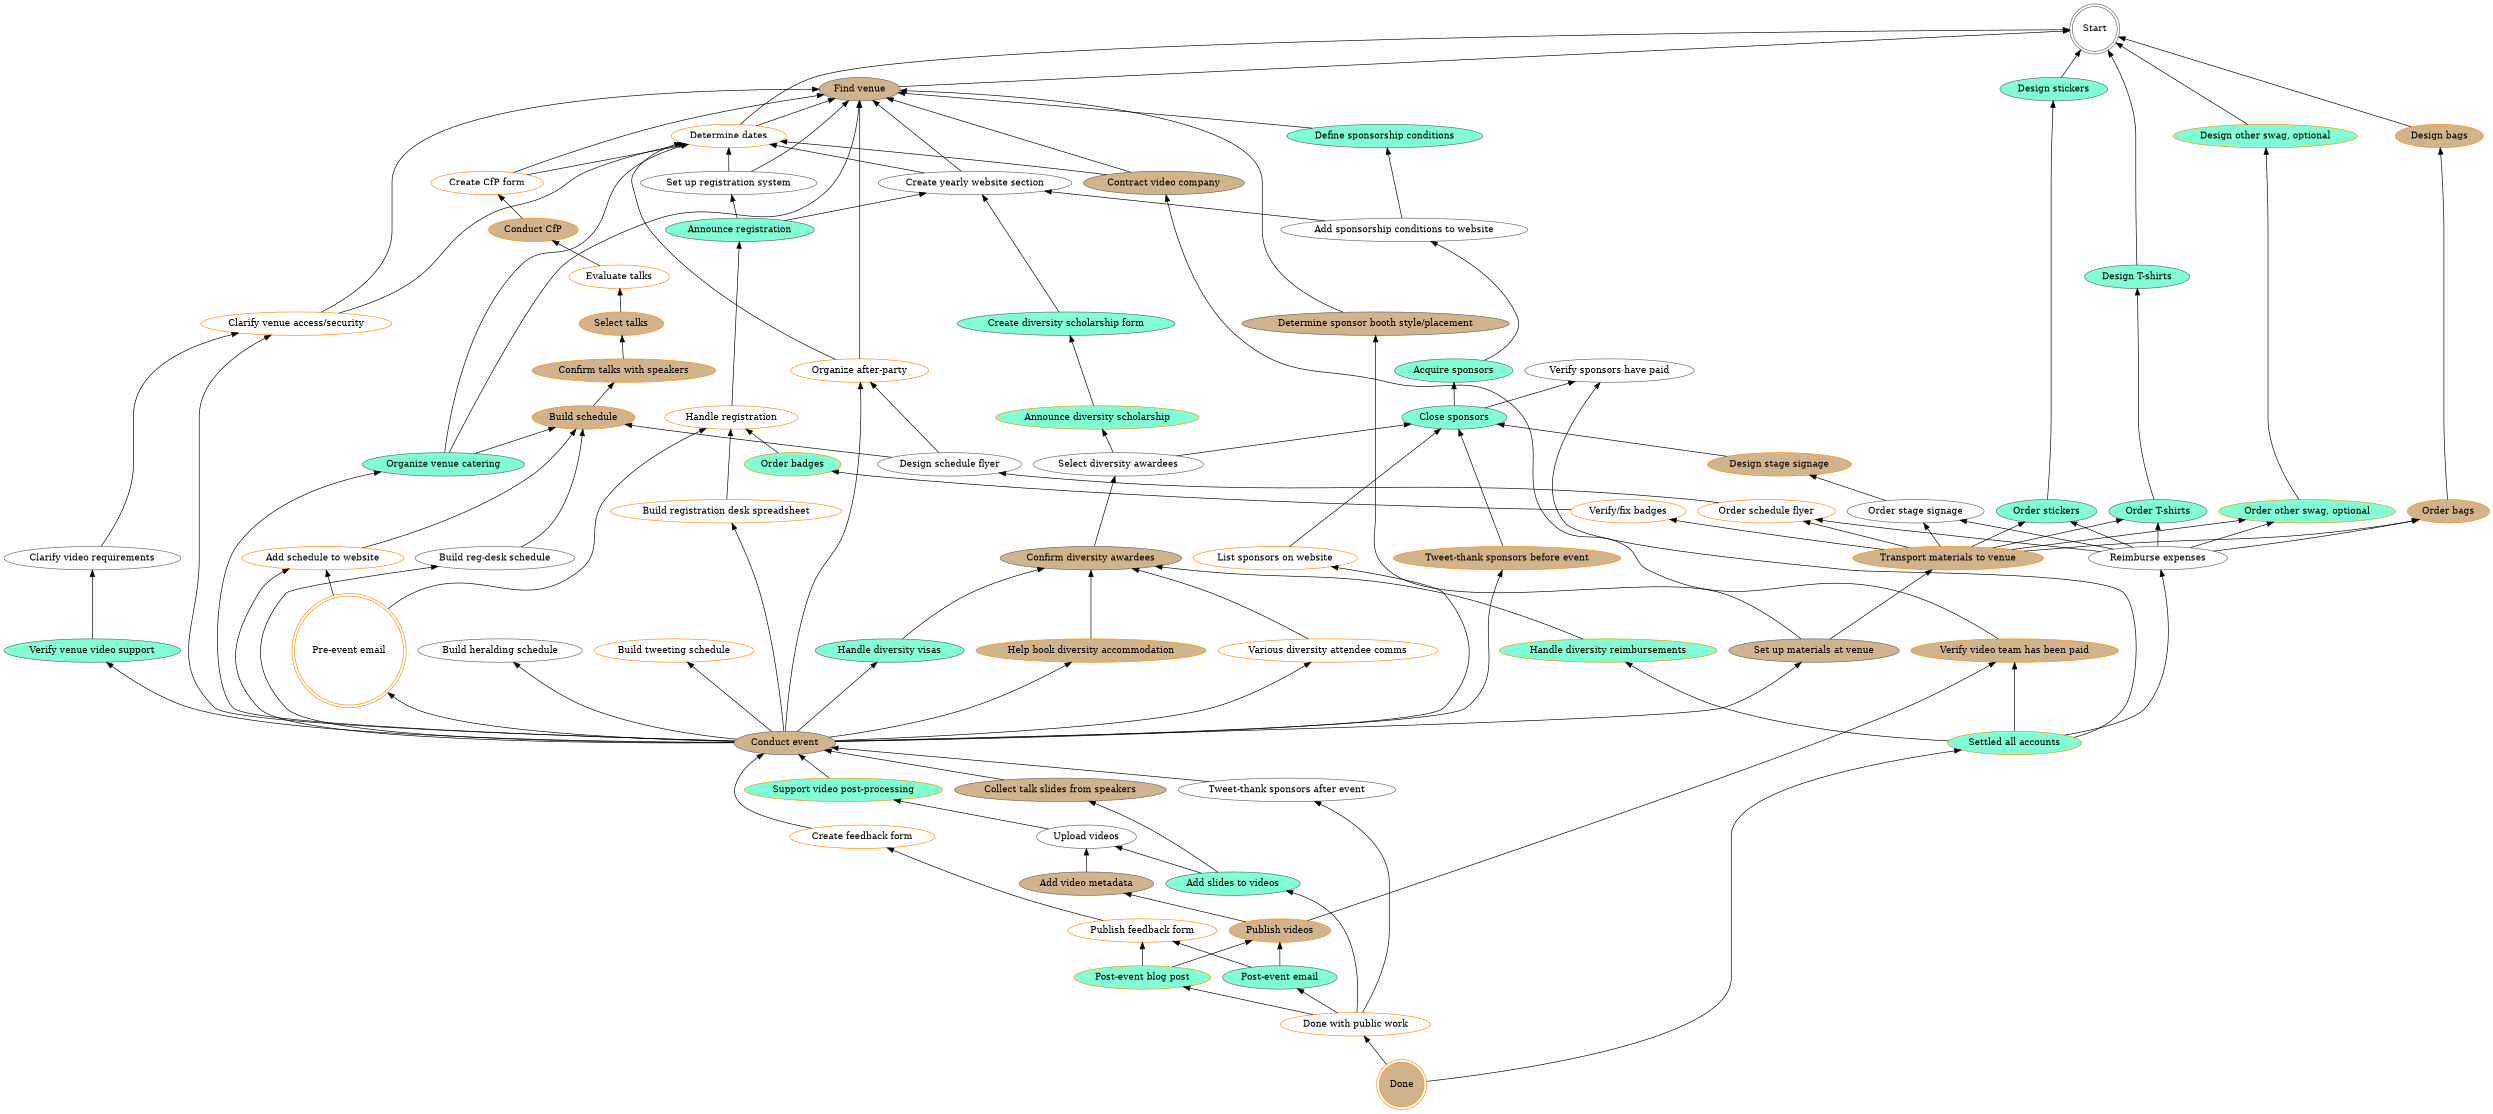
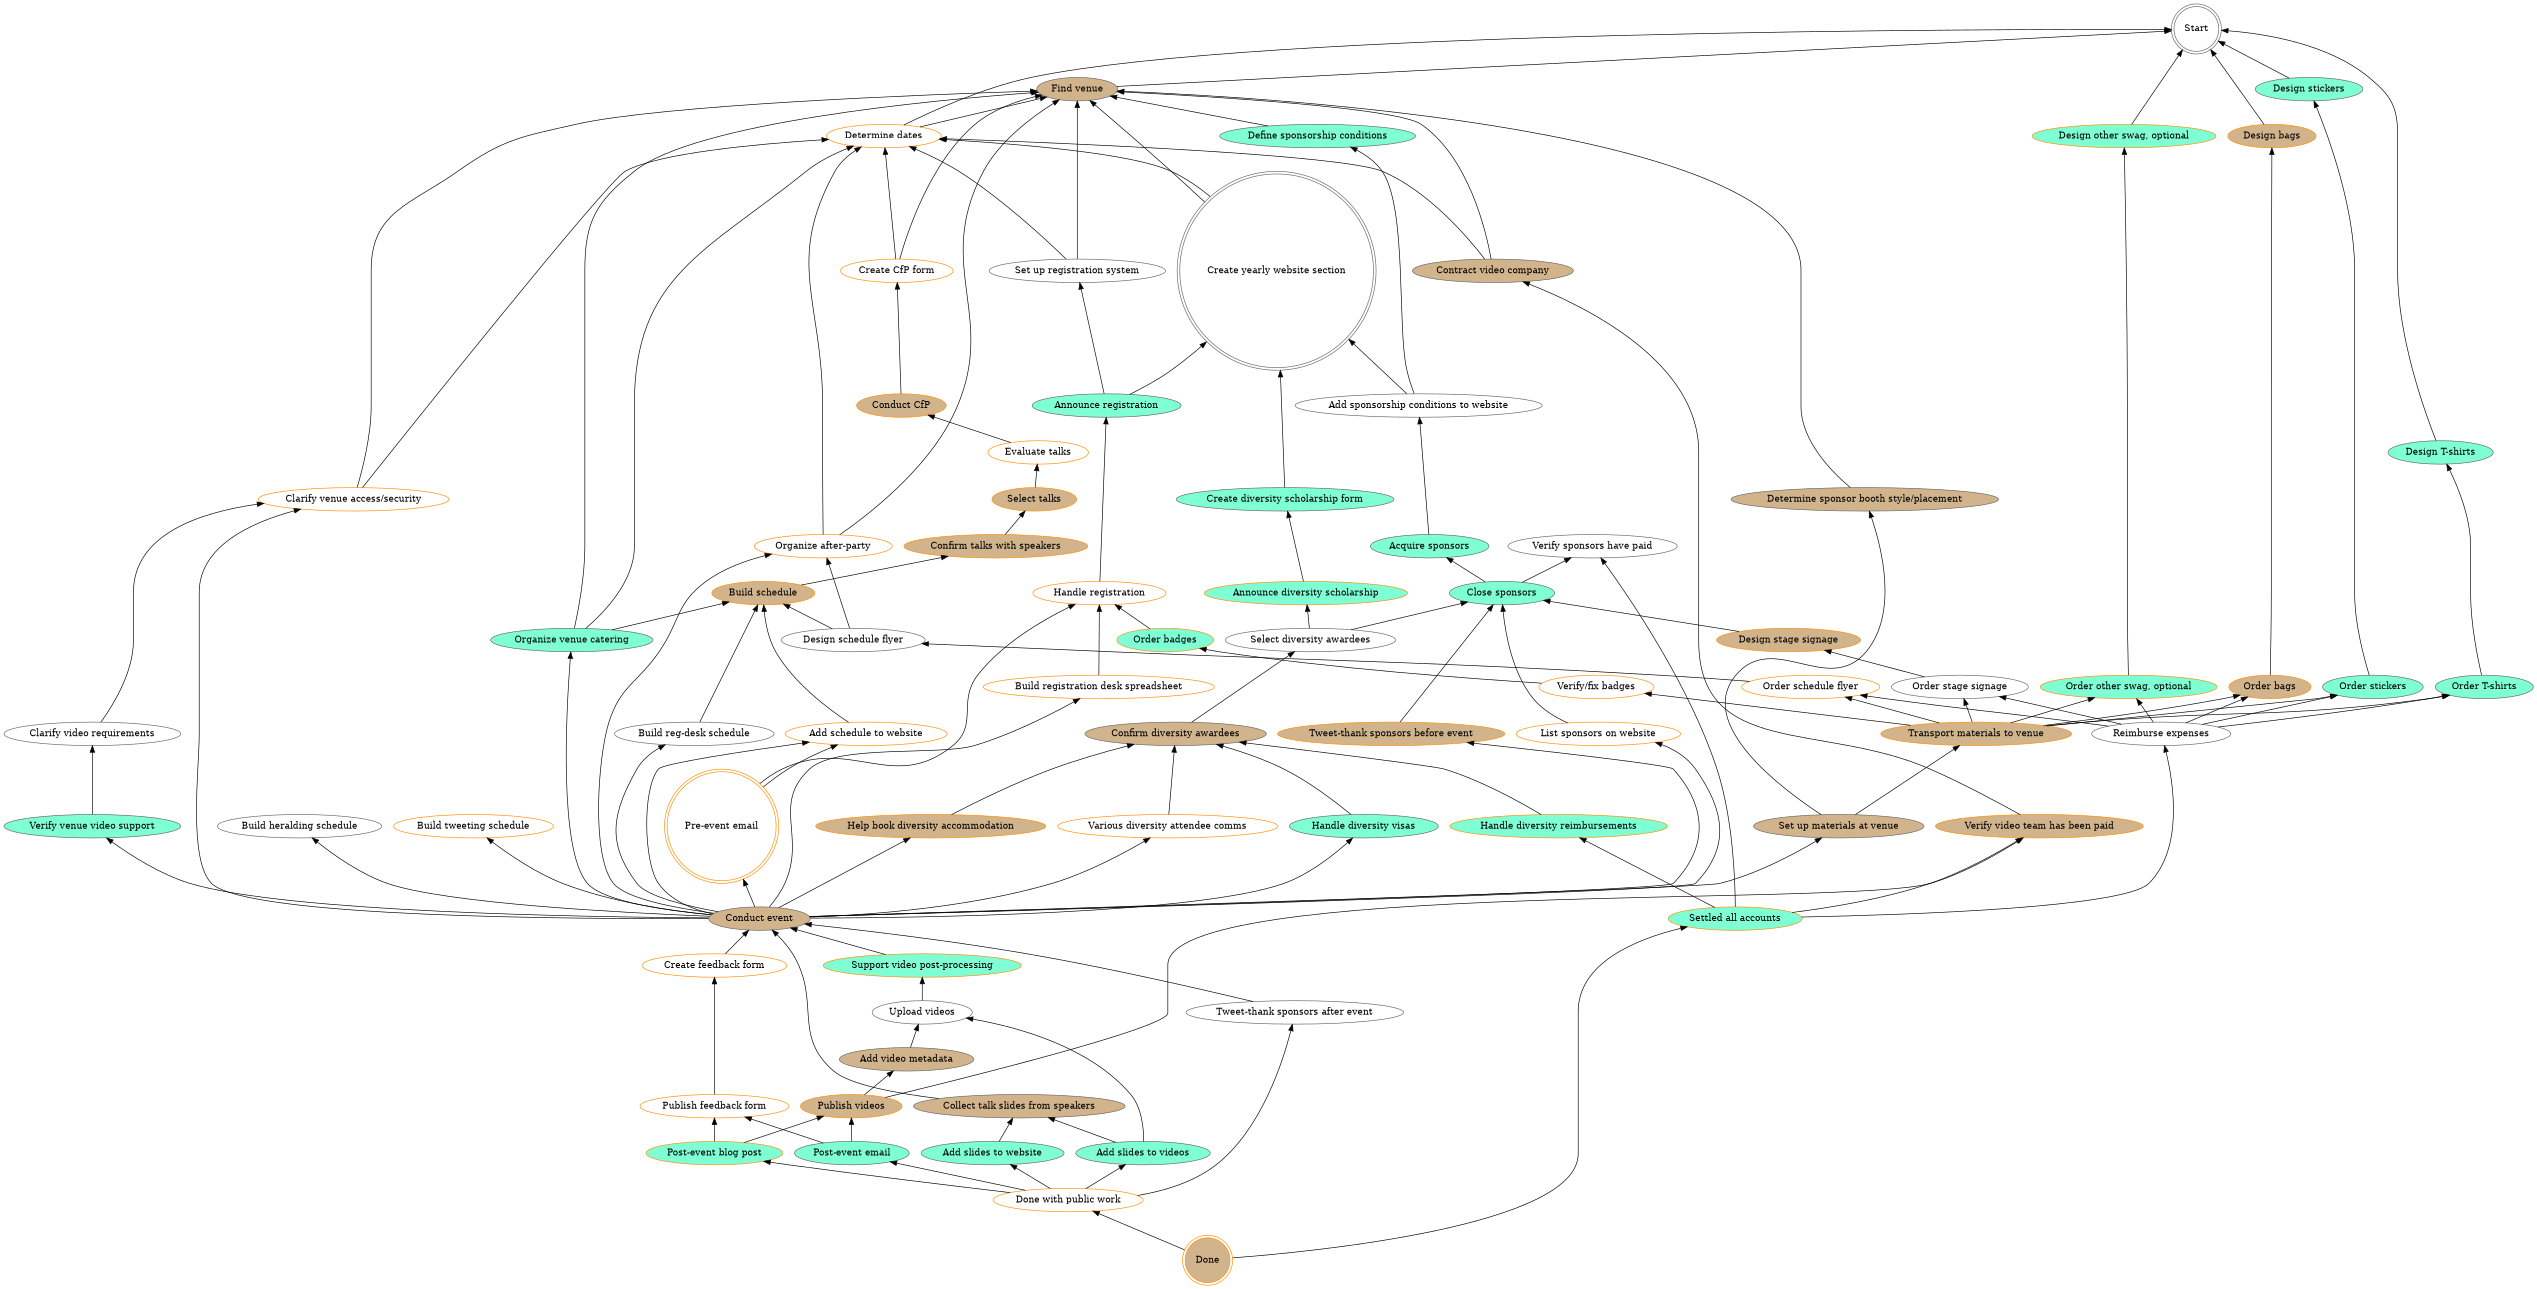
  digraph {
    rankdir=BT
    node [color=darkorange fillcolor=white style=filled]
    n1 [color=gray40 fillcolor=tan label="Find venue"]
    n2 [color=gray40 label=Start shape=doublecircle]
    n3 [label="Determine dates"]
    n4 [fillcolor=tan label="Design bags"]
    n5 [color=gray40 fillcolor=aquamarine label="Design stickers"]
    n6 [color=gray40 fillcolor=aquamarine label="Design T-shirts"]
    n7 [fillcolor=aquamarine label="Design other swag, optional"]
-   n8 [color=gray40 label="Create yearly website section"]
+   n8 [color=gray40 label="Create yearly website section" shape=doublecircle]
    n9 [color=gray40 fillcolor=aquamarine label="Define sponsorship conditions"]
    n10 [color=gray40 label="Add sponsorship conditions to website"]
    n11 [color=gray40 fillcolor=aquamarine label="Acquire sponsors"]
    n12 [color=gray40 fillcolor=aquamarine label="Close sponsors"]
    n13 [color=gray40 label="Verify sponsors have paid"]
    n14 [label="List sponsors on website"]
    n15 [fillcolor=tan label="Tweet-thank sponsors before event"]
    n16 [color=gray40 label="Tweet-thank sponsors after event"]
    n17 [color=gray40 fillcolor=tan label="Conduct event"]
    n18 [label="Add schedule to website"]
    n19 [color=gray40 label="Build reg-desk schedule"]
    n20 [label="Organize after-party"]
    n21 [color=gray40 fillcolor=aquamarine label="Organize venue catering"]
    n22 [label="Clarify venue access/security"]
    n23 [label="Pre-event email" shape=doublecircle]
    n24 [label="Build registration desk spreadsheet"]
    n25 [color=gray40 fillcolor=aquamarine label="Verify venue video support"]
    n26 [color=gray40 fillcolor=tan label="Set up materials at venue"]
    n27 [label="Various diversity attendee comms"]
    n28 [color=gray40 fillcolor=aquamarine label="Handle diversity visas"]
    n29 [fillcolor=tan label="Help book diversity accommodation"]
    n30 [color=gray40 label="Build heralding schedule"]
    n31 [label="Build tweeting schedule"]
    n32 [fillcolor=tan label="Build schedule"]
    n33 [label="Handle registration"]
    n34 [color=gray40 label="Clarify video requirements"]
    n35 [color=gray40 fillcolor=tan label="Determine sponsor booth style/placement"]
    n36 [fillcolor=tan label="Transport materials to venue"]
    n37 [color=gray40 fillcolor=tan label="Confirm diversity awardees"]
    n38 [label="Create CfP form"]
    n39 [fillcolor=tan label="Conduct CfP"]
    n40 [label="Evaluate talks"]
    n41 [fillcolor=tan label="Select talks"]
    n42 [fillcolor=tan label="Confirm talks with speakers"]
    n43 [color=gray40 label="Design schedule flyer"]
    n44 [label="Order schedule flyer"]
    n45 [color=gray40 label="Set up registration system"]
    n46 [color=gray40 fillcolor=aquamarine label="Announce registration"]
    n47 [fillcolor=tan label="Design stage signage"]
    n48 [color=gray40 label="Order stage signage"]
    n49 [fillcolor=tan label="Order bags"]
    n50 [color=gray40 fillcolor=aquamarine label="Order stickers"]
    n51 [color=gray40 fillcolor=aquamarine label="Order T-shirts"]
    n52 [fillcolor=aquamarine label="Order other swag, optional"]
    n53 [fillcolor=aquamarine label="Order badges"]
    n54 [label="Verify/fix badges"]
    n55 [color=gray40 fillcolor=tan label="Contract video company"]
    n56 [fillcolor=tan label="Verify video team has been paid"]
    n57 [color=gray40 fillcolor=aquamarine label="Create diversity scholarship form"]
    n58 [fillcolor=aquamarine label="Announce diversity scholarship"]
    n59 [color=gray40 label="Select diversity awardees"]
    n60 [fillcolor=aquamarine label="Handle diversity reimbursements"]
    n61 [label="Create feedback form"]
    n62 [label="Publish feedback form"]
    n63 [fillcolor=aquamarine label="Support video post-processing"]
    n64 [color=gray40 label="Upload videos"]
    n65 [color=gray40 fillcolor=tan label="Add video metadata"]
    n66 [fillcolor=tan label="Publish videos"]
    n67 [color=gray40 fillcolor=tan label="Collect talk slides from speakers"]
    n68 [color=gray40 fillcolor=aquamarine label="Add slides to videos"]
+   n69 [color=gray40 fillcolor=aquamarine label="Add slides to website"]
    n70 [fillcolor=aquamarine label="Post-event blog post"]
    n71 [color=gray40 fillcolor=aquamarine label="Post-event email"]
    n72 [label="Done with public work"]
    n73 [color=gray40 label="Reimburse expenses"]
    n74 [fillcolor=aquamarine label="Settled all accounts"]
    n75 [fillcolor=tan label=Done shape=doublecircle]
    n1 -> n2
    n3 -> n1
    n3 -> n2
    n4 -> n2
    n5 -> n2
    n6 -> n2
    n7 -> n2
    n8 -> n1
    n8 -> n3
    n9 -> n1
    n10 -> n8
    n10 -> n9
    n11 -> n10
    n12 -> n11
    n12 -> n13
    n14 -> n12
    n15 -> n12
    n16 -> n17
    n17 -> n14
    n17 -> n15
    n17 -> n18
    n17 -> n19
    n17 -> n20
    n17 -> n21
    n17 -> n22
    n17 -> n23
    n17 -> n24
    n17 -> n25
    n17 -> n26
    n17 -> n27
    n17 -> n28
    n17 -> n29
    n17 -> n30
    n17 -> n31
    n18 -> n32
    n19 -> n32
    n20 -> n1
    n20 -> n3
    n21 -> n1
    n21 -> n3
    n21 -> n32
    n22 -> n1
    n22 -> n3
    n23 -> n18
    n23 -> n33
    n24 -> n33
    n25 -> n34
    n26 -> n35
    n26 -> n36
    n27 -> n37
    n28 -> n37
    n29 -> n37
    n32 -> n42
    n33 -> n46
    n34 -> n22
    n35 -> n1
    n36 -> n44
    n36 -> n48
    n36 -> n49
    n36 -> n50
    n36 -> n51
    n36 -> n52
    n36 -> n54
    n37 -> n59
    n38 -> n1
    n38 -> n3
    n39 -> n38
    n40 -> n39
    n41 -> n40
    n42 -> n41
    n43 -> n20
    n43 -> n32
    n44 -> n43
    n45 -> n1
    n45 -> n3
    n46 -> n8
    n46 -> n45
    n47 -> n12
    n48 -> n47
    n49 -> n4
    n50 -> n5
    n51 -> n6
    n52 -> n7
    n53 -> n33
    n54 -> n53
    n55 -> n1
    n55 -> n3
    n56 -> n55
    n57 -> n8
    n58 -> n57
    n59 -> n12
    n59 -> n58
    n60 -> n37
    n61 -> n17
    n62 -> n61
    n63 -> n17
    n64 -> n63
    n65 -> n64
    n66 -> n56
    n66 -> n65
    n67 -> n17
    n68 -> n64
    n68 -> n67
+   n69 -> n67
    n70 -> n62
    n70 -> n66
    n71 -> n62
    n71 -> n66
    n72 -> n16
    n72 -> n68
+   n72 -> n69
    n72 -> n70
    n72 -> n71
    n73 -> n44
    n73 -> n48
    n73 -> n49
    n73 -> n50
    n73 -> n51
    n73 -> n52
    n74 -> n13
    n74 -> n56
    n74 -> n60
    n74 -> n73
    n75 -> n72
    n75 -> n74
  }
